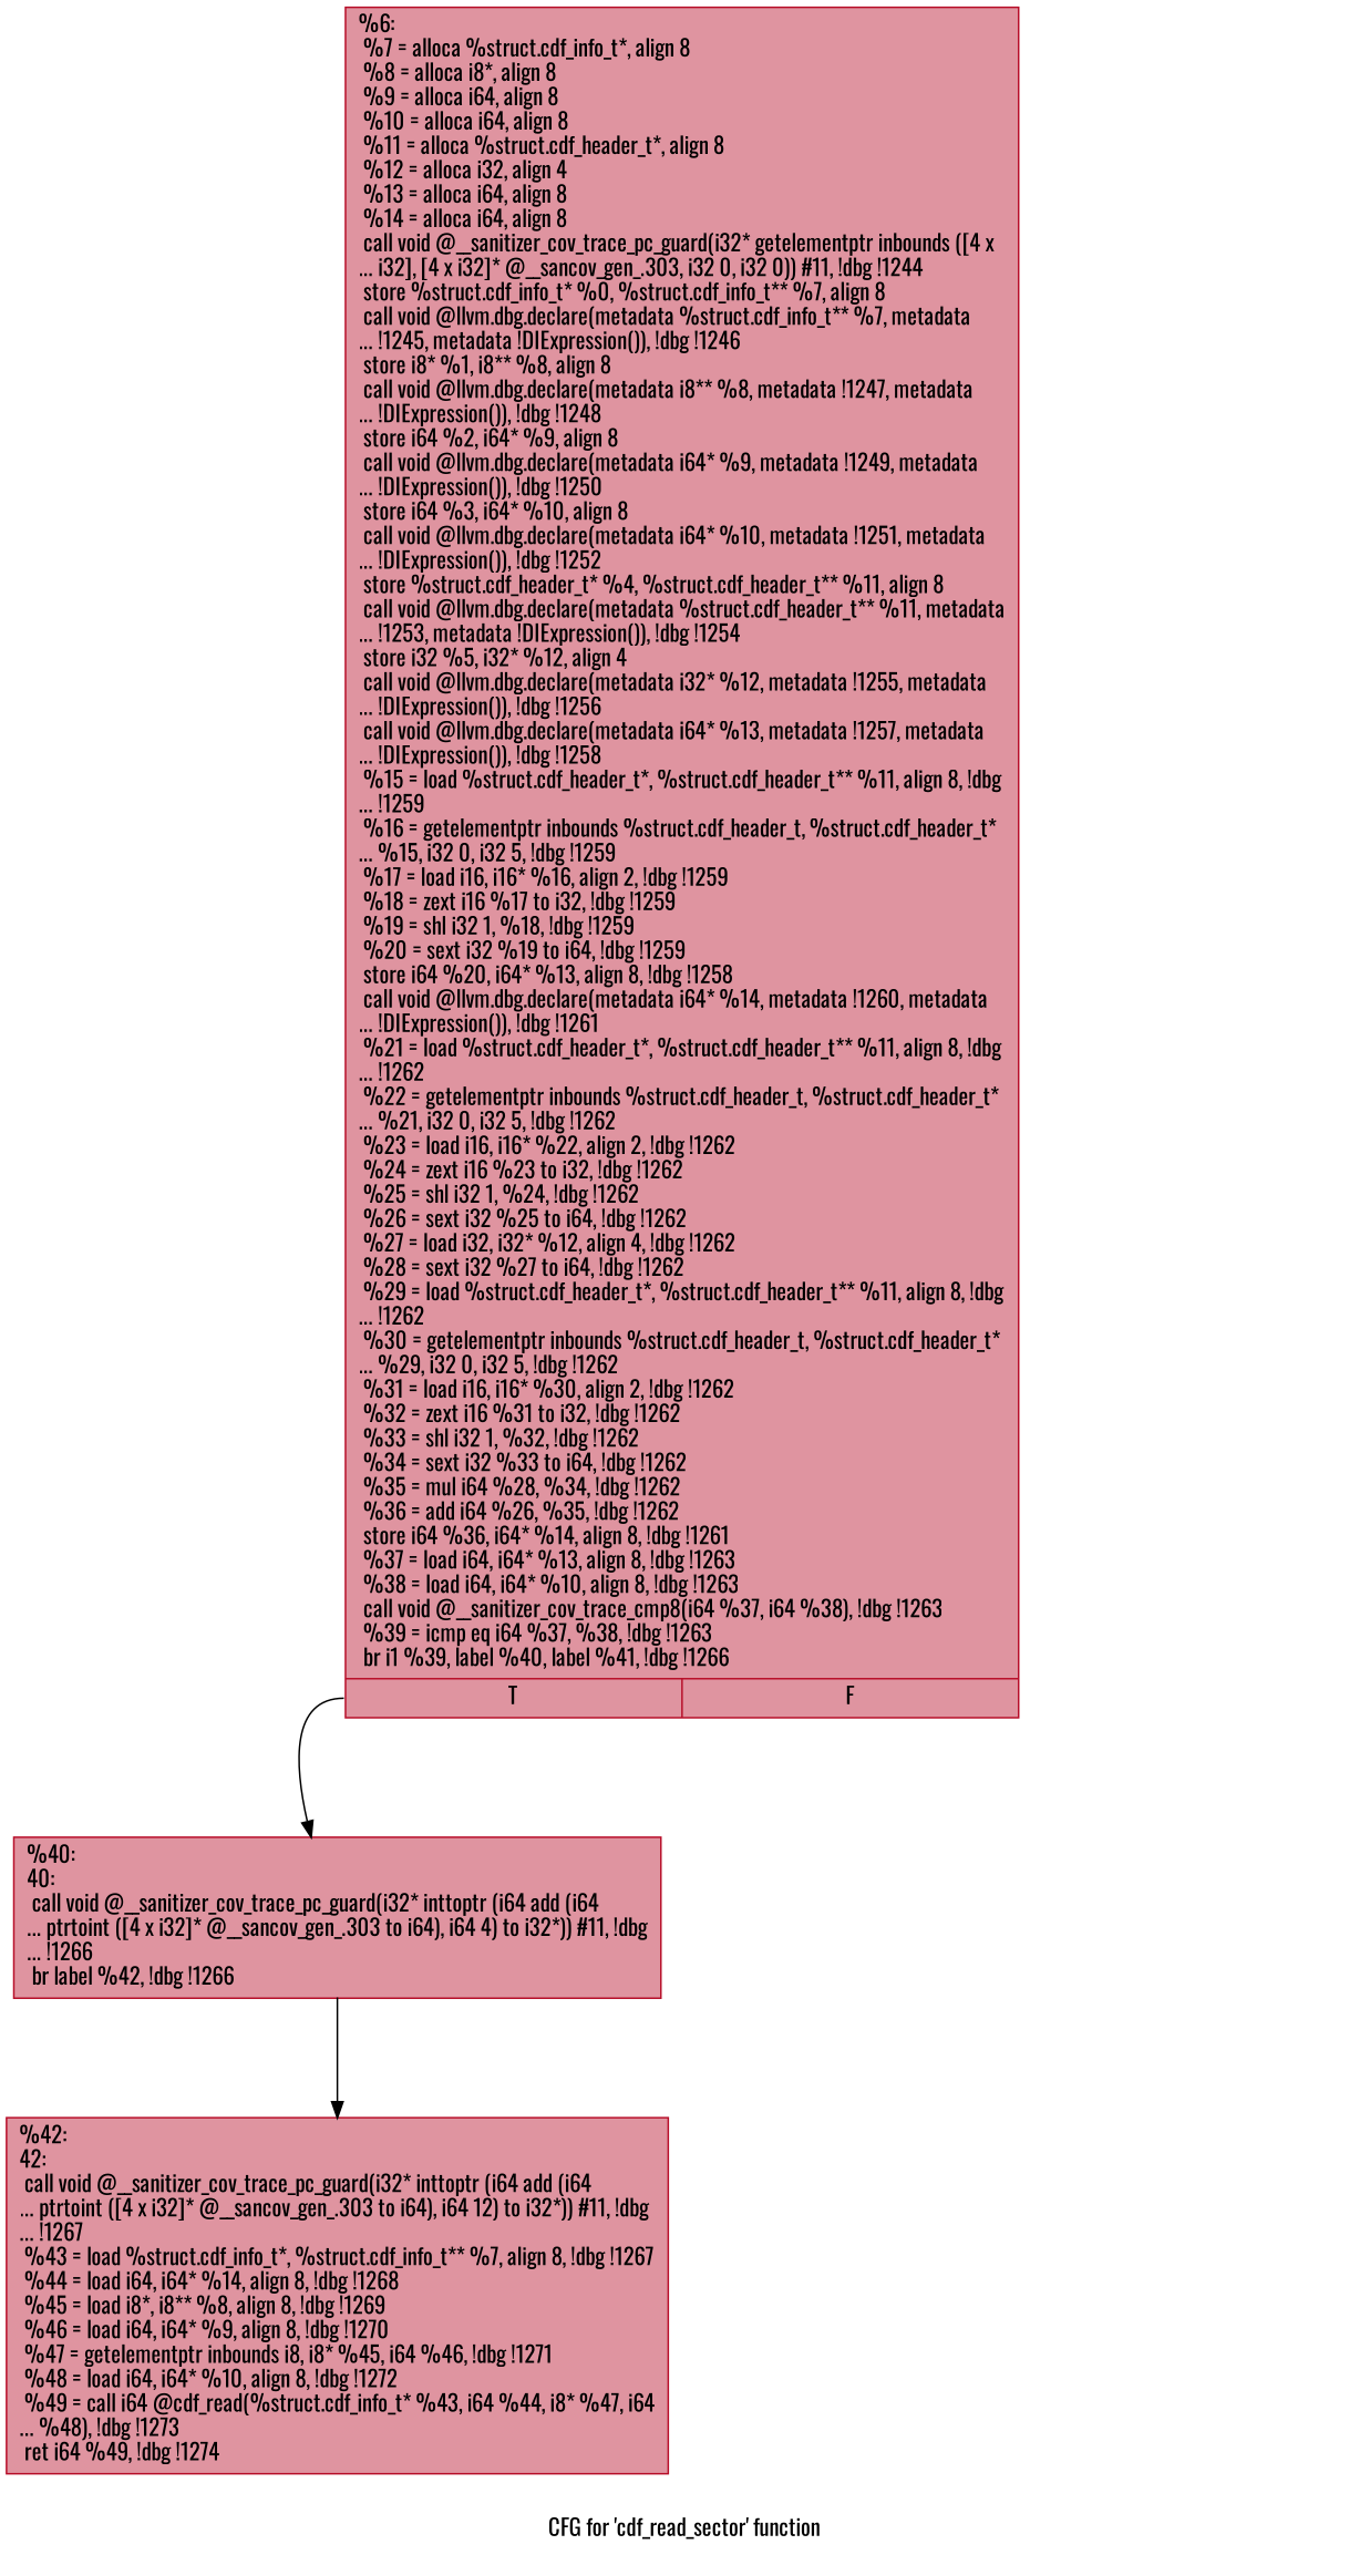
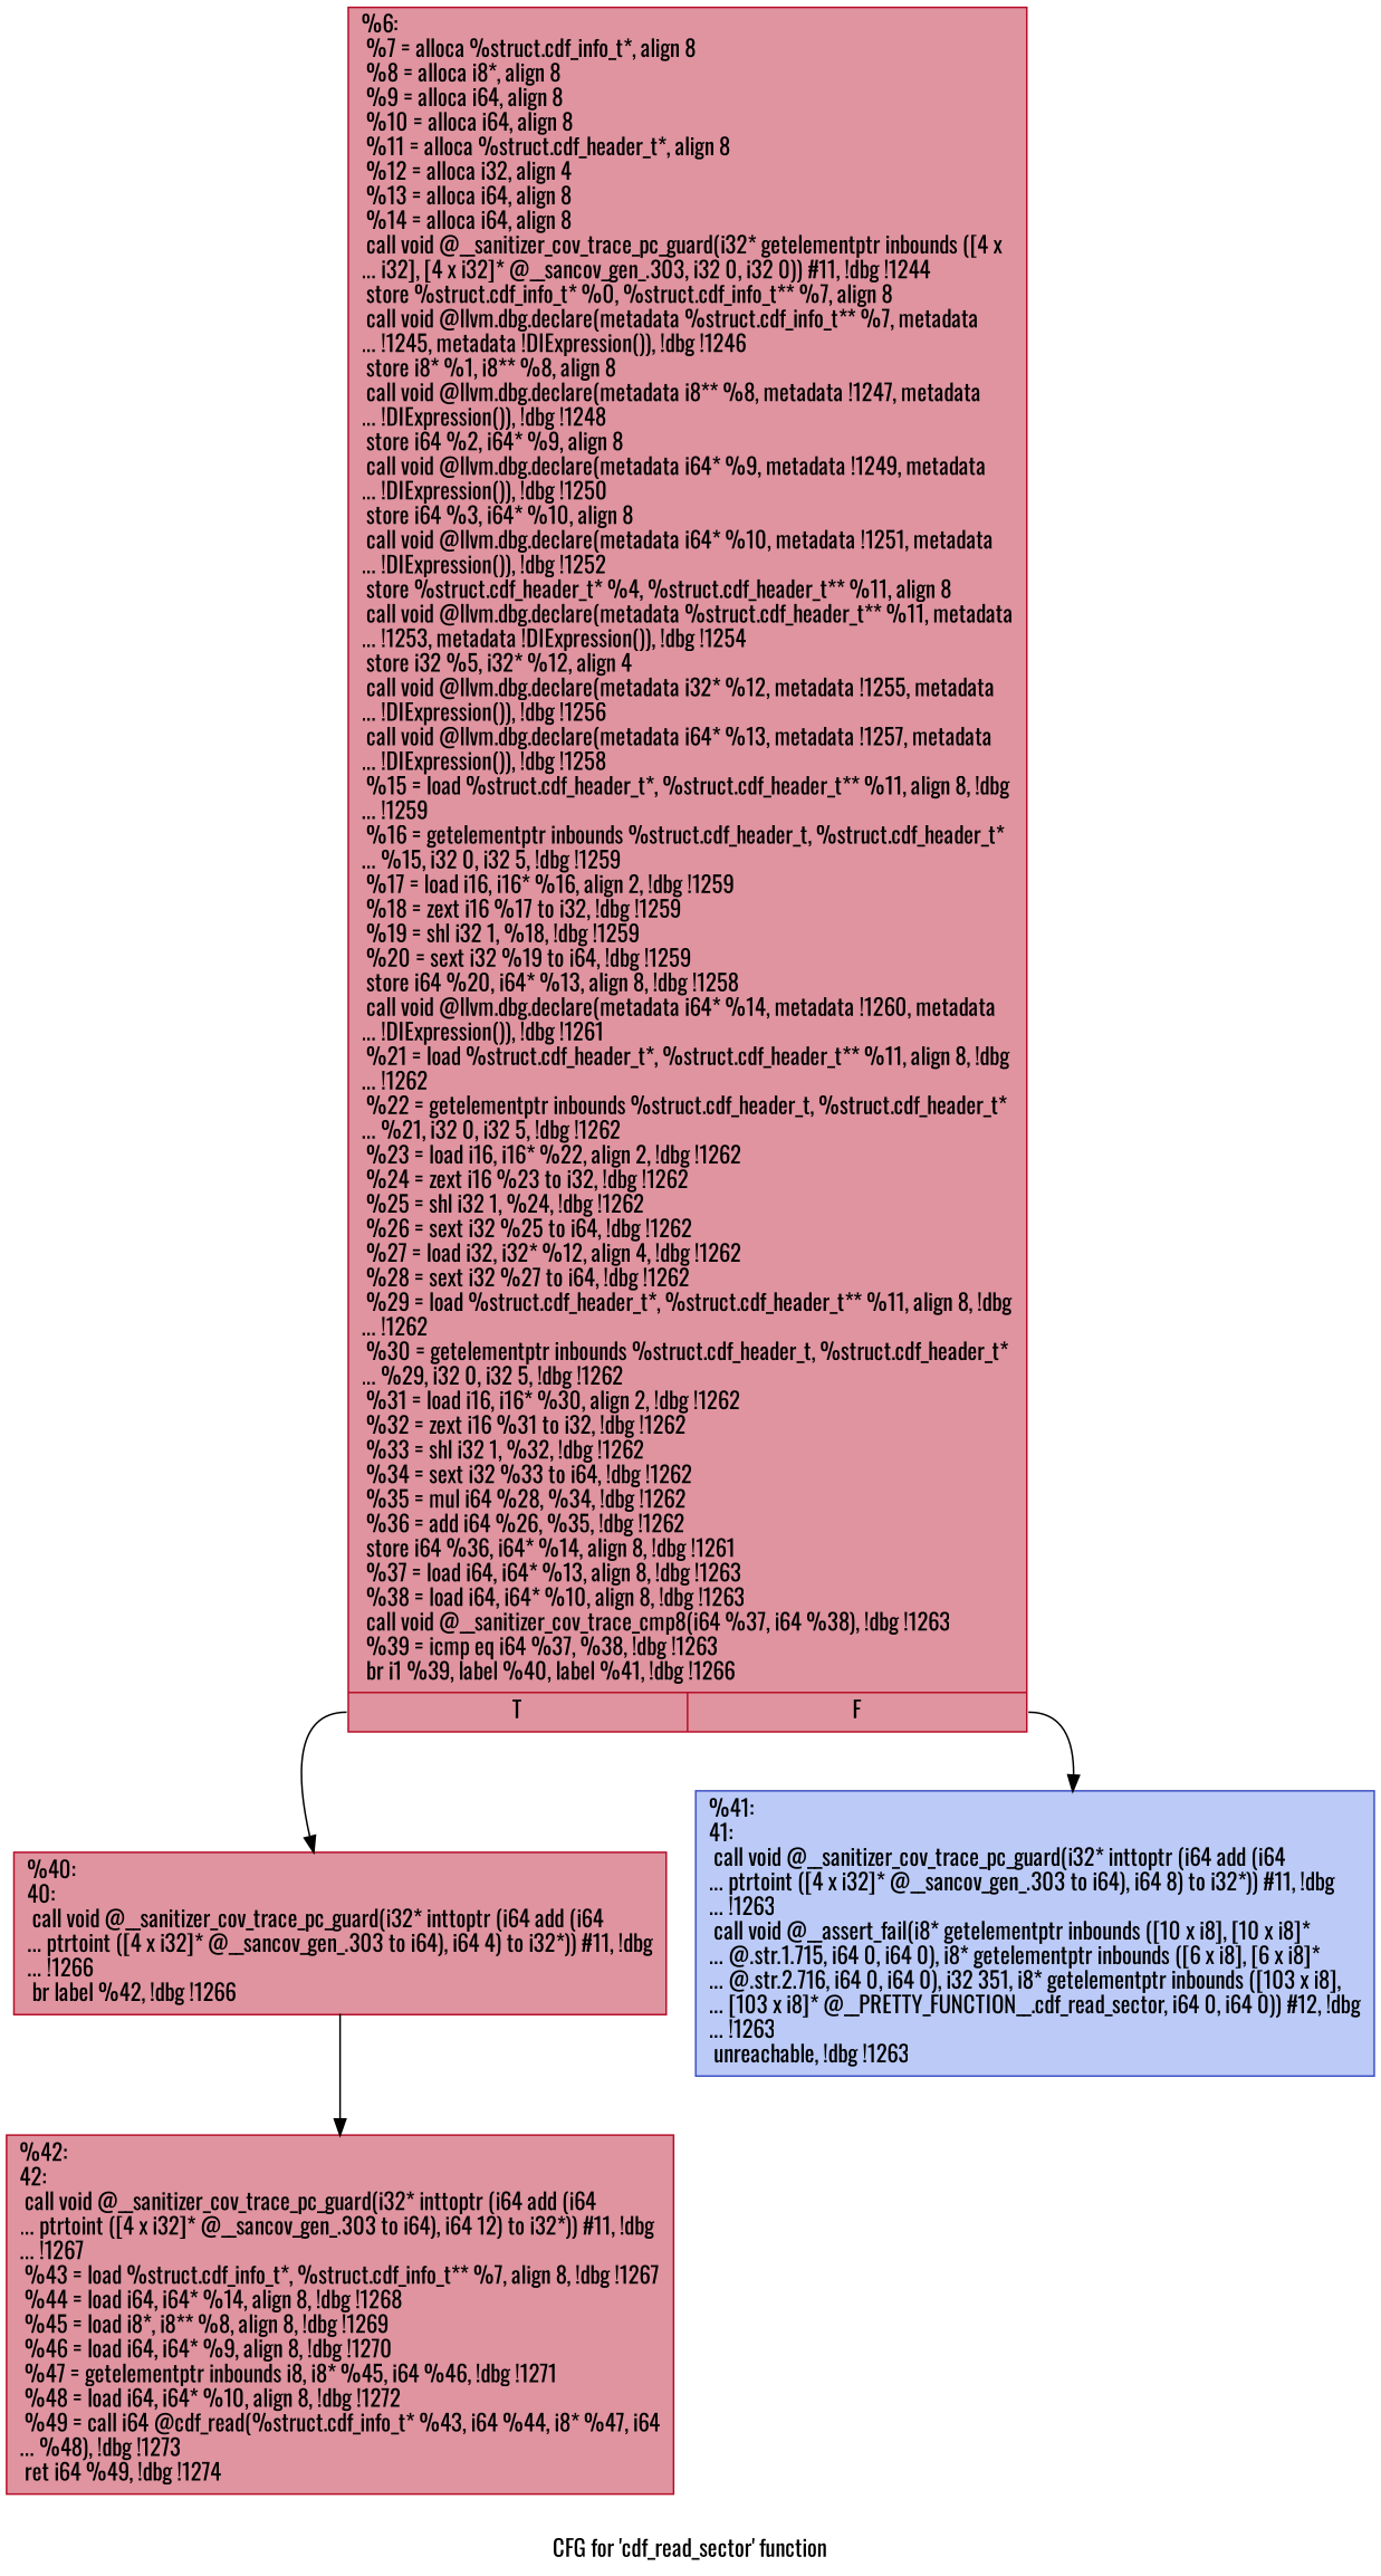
  digraph {
    label="CFG for 'cdf_read_sector' function"
    fontname=Oswald
    node [color="#b70d28ff" fillcolor="#b70d2870" shape=record style=filled fontname=Oswald]
    edge [fontname=Oswald]
    n1 [label="{%6:\l  %7 = alloca %struct.cdf_info_t*, align 8\l  %8 = alloca i8*, align 8\l  %9 = alloca i64, align 8\l  %10 = alloca i64, align 8\l  %11 = alloca %struct.cdf_header_t*, align 8\l  %12 = alloca i32, align 4\l  %13 = alloca i64, align 8\l  %14 = alloca i64, align 8\l  call void @__sanitizer_cov_trace_pc_guard(i32* getelementptr inbounds ([4 x\l... i32], [4 x i32]* @__sancov_gen_.303, i32 0, i32 0)) #11, !dbg !1244\l  store %struct.cdf_info_t* %0, %struct.cdf_info_t** %7, align 8\l  call void @llvm.dbg.declare(metadata %struct.cdf_info_t** %7, metadata\l... !1245, metadata !DIExpression()), !dbg !1246\l  store i8* %1, i8** %8, align 8\l  call void @llvm.dbg.declare(metadata i8** %8, metadata !1247, metadata\l... !DIExpression()), !dbg !1248\l  store i64 %2, i64* %9, align 8\l  call void @llvm.dbg.declare(metadata i64* %9, metadata !1249, metadata\l... !DIExpression()), !dbg !1250\l  store i64 %3, i64* %10, align 8\l  call void @llvm.dbg.declare(metadata i64* %10, metadata !1251, metadata\l... !DIExpression()), !dbg !1252\l  store %struct.cdf_header_t* %4, %struct.cdf_header_t** %11, align 8\l  call void @llvm.dbg.declare(metadata %struct.cdf_header_t** %11, metadata\l... !1253, metadata !DIExpression()), !dbg !1254\l  store i32 %5, i32* %12, align 4\l  call void @llvm.dbg.declare(metadata i32* %12, metadata !1255, metadata\l... !DIExpression()), !dbg !1256\l  call void @llvm.dbg.declare(metadata i64* %13, metadata !1257, metadata\l... !DIExpression()), !dbg !1258\l  %15 = load %struct.cdf_header_t*, %struct.cdf_header_t** %11, align 8, !dbg\l... !1259\l  %16 = getelementptr inbounds %struct.cdf_header_t, %struct.cdf_header_t*\l... %15, i32 0, i32 5, !dbg !1259\l  %17 = load i16, i16* %16, align 2, !dbg !1259\l  %18 = zext i16 %17 to i32, !dbg !1259\l  %19 = shl i32 1, %18, !dbg !1259\l  %20 = sext i32 %19 to i64, !dbg !1259\l  store i64 %20, i64* %13, align 8, !dbg !1258\l  call void @llvm.dbg.declare(metadata i64* %14, metadata !1260, metadata\l... !DIExpression()), !dbg !1261\l  %21 = load %struct.cdf_header_t*, %struct.cdf_header_t** %11, align 8, !dbg\l... !1262\l  %22 = getelementptr inbounds %struct.cdf_header_t, %struct.cdf_header_t*\l... %21, i32 0, i32 5, !dbg !1262\l  %23 = load i16, i16* %22, align 2, !dbg !1262\l  %24 = zext i16 %23 to i32, !dbg !1262\l  %25 = shl i32 1, %24, !dbg !1262\l  %26 = sext i32 %25 to i64, !dbg !1262\l  %27 = load i32, i32* %12, align 4, !dbg !1262\l  %28 = sext i32 %27 to i64, !dbg !1262\l  %29 = load %struct.cdf_header_t*, %struct.cdf_header_t** %11, align 8, !dbg\l... !1262\l  %30 = getelementptr inbounds %struct.cdf_header_t, %struct.cdf_header_t*\l... %29, i32 0, i32 5, !dbg !1262\l  %31 = load i16, i16* %30, align 2, !dbg !1262\l  %32 = zext i16 %31 to i32, !dbg !1262\l  %33 = shl i32 1, %32, !dbg !1262\l  %34 = sext i32 %33 to i64, !dbg !1262\l  %35 = mul i64 %28, %34, !dbg !1262\l  %36 = add i64 %26, %35, !dbg !1262\l  store i64 %36, i64* %14, align 8, !dbg !1261\l  %37 = load i64, i64* %13, align 8, !dbg !1263\l  %38 = load i64, i64* %10, align 8, !dbg !1263\l  call void @__sanitizer_cov_trace_cmp8(i64 %37, i64 %38), !dbg !1263\l  %39 = icmp eq i64 %37, %38, !dbg !1263\l  br i1 %39, label %40, label %41, !dbg !1266\l|{<s0>T|<s1>F}}"]
    n2 [label="{%40:\l40:                                               \l  call void @__sanitizer_cov_trace_pc_guard(i32* inttoptr (i64 add (i64\l... ptrtoint ([4 x i32]* @__sancov_gen_.303 to i64), i64 4) to i32*)) #11, !dbg\l... !1266\l  br label %42, !dbg !1266\l}"]
+   n3 [color="#3d50c3ff" fillcolor="#6687ed70" label="{%41:\l41:                                               \l  call void @__sanitizer_cov_trace_pc_guard(i32* inttoptr (i64 add (i64\l... ptrtoint ([4 x i32]* @__sancov_gen_.303 to i64), i64 8) to i32*)) #11, !dbg\l... !1263\l  call void @__assert_fail(i8* getelementptr inbounds ([10 x i8], [10 x i8]*\l... @.str.1.715, i64 0, i64 0), i8* getelementptr inbounds ([6 x i8], [6 x i8]*\l... @.str.2.716, i64 0, i64 0), i32 351, i8* getelementptr inbounds ([103 x i8],\l... [103 x i8]* @__PRETTY_FUNCTION__.cdf_read_sector, i64 0, i64 0)) #12, !dbg\l... !1263\l  unreachable, !dbg !1263\l}"]
    n4 [label="{%42:\l42:                                               \l  call void @__sanitizer_cov_trace_pc_guard(i32* inttoptr (i64 add (i64\l... ptrtoint ([4 x i32]* @__sancov_gen_.303 to i64), i64 12) to i32*)) #11, !dbg\l... !1267\l  %43 = load %struct.cdf_info_t*, %struct.cdf_info_t** %7, align 8, !dbg !1267\l  %44 = load i64, i64* %14, align 8, !dbg !1268\l  %45 = load i8*, i8** %8, align 8, !dbg !1269\l  %46 = load i64, i64* %9, align 8, !dbg !1270\l  %47 = getelementptr inbounds i8, i8* %45, i64 %46, !dbg !1271\l  %48 = load i64, i64* %10, align 8, !dbg !1272\l  %49 = call i64 @cdf_read(%struct.cdf_info_t* %43, i64 %44, i8* %47, i64\l... %48), !dbg !1273\l  ret i64 %49, !dbg !1274\l}"]
    n1 -> n2 [tailport=s0]
+   n1 -> n3 [tailport=s1]
    n2 -> n4
  }
